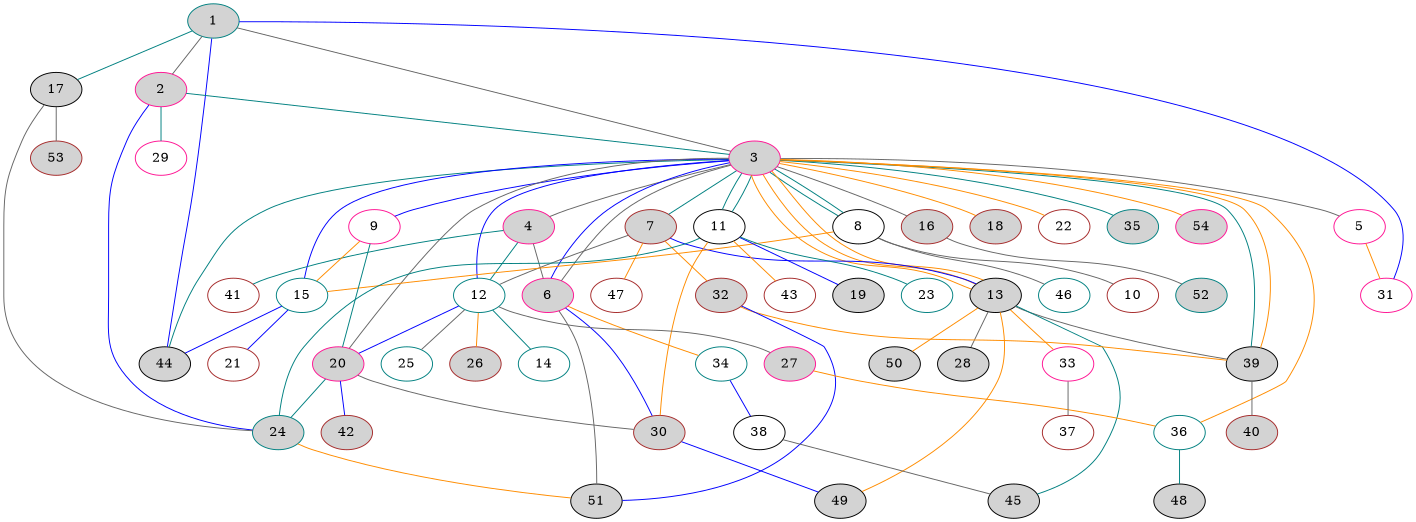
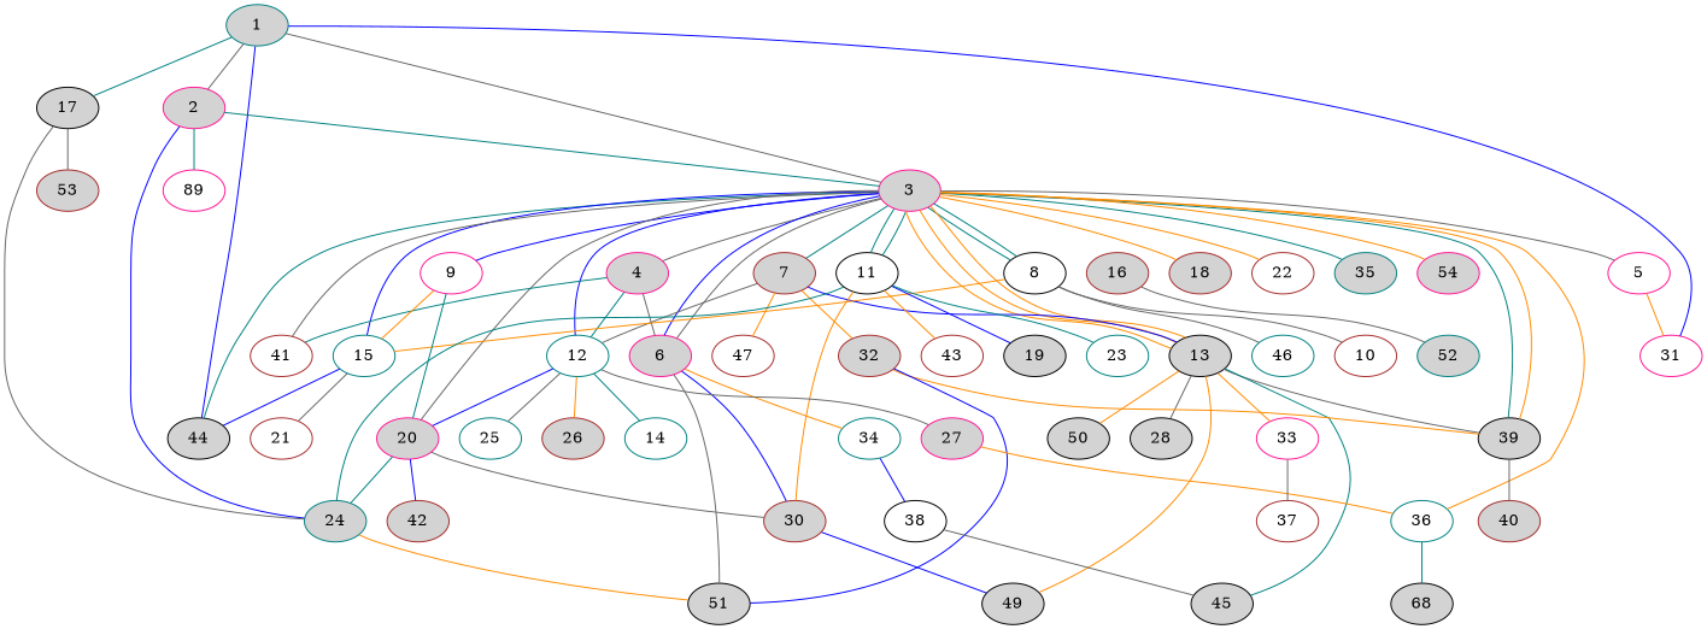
  graph {
    node [color=brown fillcolor=lightgrey style=filled]
    edge [color=gray40]
    1 [color=teal]
    2 [color=deeppink]
    3 [color=deeppink]
    17 [color=black]
    31 [color=deeppink fillcolor=white]
    44 [color=black]
    24 [color=teal]
-   29 [color=deeppink fillcolor=white]
+   29 [color=deeppink fillcolor=white label=89]
    4 [color=deeppink]
    5 [color=deeppink fillcolor=white]
    6 [color=deeppink]
    7
    8 [color=black fillcolor=white]
    9 [color=deeppink fillcolor=white]
    11 [color=black fillcolor=white]
    12 [color=teal fillcolor=white]
    13 [color=black]
    15 [color=teal fillcolor=white]
    16
    18
    20 [color=deeppink]
    22 [fillcolor=white]
    35 [color=teal]
    36 [color=teal fillcolor=white]
    39 [color=black]
    54 [color=deeppink]
    53
    51 [color=black]
    41 [fillcolor=white]
    30
    34 [color=teal fillcolor=white]
    32
    47 [fillcolor=white]
    10 [fillcolor=white]
    46 [color=teal fillcolor=white]
    19 [color=black]
    23 [color=teal fillcolor=white]
    43 [fillcolor=white]
    14 [color=teal fillcolor=white]
    25 [color=teal fillcolor=white]
    26
    27 [color=deeppink]
    28 [color=black]
    33 [color=deeppink fillcolor=white]
    45 [color=black]
    49 [color=black]
    50 [color=black]
    21 [fillcolor=white]
    52 [color=teal]
    42
-   48 [color=black]
+   48 [color=black label=68]
    40
    38 [color=black fillcolor=white]
    37 [fillcolor=white]
    1 -- 2
    1 -- 3
    1 -- 17 [color=teal]
    1 -- 31 [color=blue]
    1 -- 44 [color=blue]
    2 -- 3 [color=teal]
    2 -- 24 [color=blue]
    2 -- 29 [color=teal]
    3 -- 44 [color=teal]
    3 -- 4
    3 -- 5
    3 -- 6 [color=blue]
    3 -- 6
    3 -- 7 [color=teal]
    3 -- 8 [color=teal]
    3 -- 8 [color=teal]
    3 -- 9 [color=blue]
    3 -- 11 [color=teal]
    3 -- 11 [color=teal]
    3 -- 12 [color=blue]
    3 -- 13 [color=darkorange]
    3 -- 13 [color=darkorange]
    3 -- 13 [color=darkorange]
    3 -- 15 [color=blue]
-   3 -- 16
+   3 -- 41
    3 -- 18 [color=darkorange]
    3 -- 20
    3 -- 22 [color=darkorange]
    3 -- 35 [color=teal]
    3 -- 36 [color=darkorange]
    3 -- 39 [color=teal]
    3 -- 39 [color=darkorange]
    3 -- 54 [color=darkorange]
    17 -- 24
    17 -- 53
    24 -- 51 [color=darkorange]
    4 -- 6
    4 -- 12 [color=teal]
    4 -- 41 [color=teal]
    5 -- 31 [color=darkorange]
    6 -- 51
    6 -- 30 [color=blue]
    6 -- 34 [color=darkorange]
    7 -- 12
    7 -- 13 [color=blue]
    7 -- 32 [color=darkorange]
    7 -- 47 [color=darkorange]
    8 -- 15 [color=darkorange]
    8 -- 10
    8 -- 46
    9 -- 15 [color=darkorange]
    9 -- 20 [color=teal]
    11 -- 24 [color=teal]
    11 -- 30 [color=darkorange]
    11 -- 19 [color=blue]
    11 -- 23 [color=teal]
    11 -- 43 [color=darkorange]
    12 -- 20 [color=blue]
    12 -- 14 [color=teal]
    12 -- 25
    12 -- 26 [color=darkorange]
    12 -- 27
    13 -- 39
    13 -- 28
    13 -- 33 [color=darkorange]
    13 -- 45 [color=teal]
    13 -- 49 [color=darkorange]
    13 -- 50 [color=darkorange]
    15 -- 44 [color=blue]
-   15 -- 21 [color=blue]
+   15 -- 21
    16 -- 52
    20 -- 24 [color=teal]
    20 -- 30
    20 -- 42 [color=blue]
    36 -- 48 [color=teal]
    39 -- 40
    30 -- 49 [color=blue]
    34 -- 38 [color=blue]
    32 -- 39 [color=darkorange]
    32 -- 51 [color=blue]
    27 -- 36 [color=darkorange]
    33 -- 37
    38 -- 45
  }
